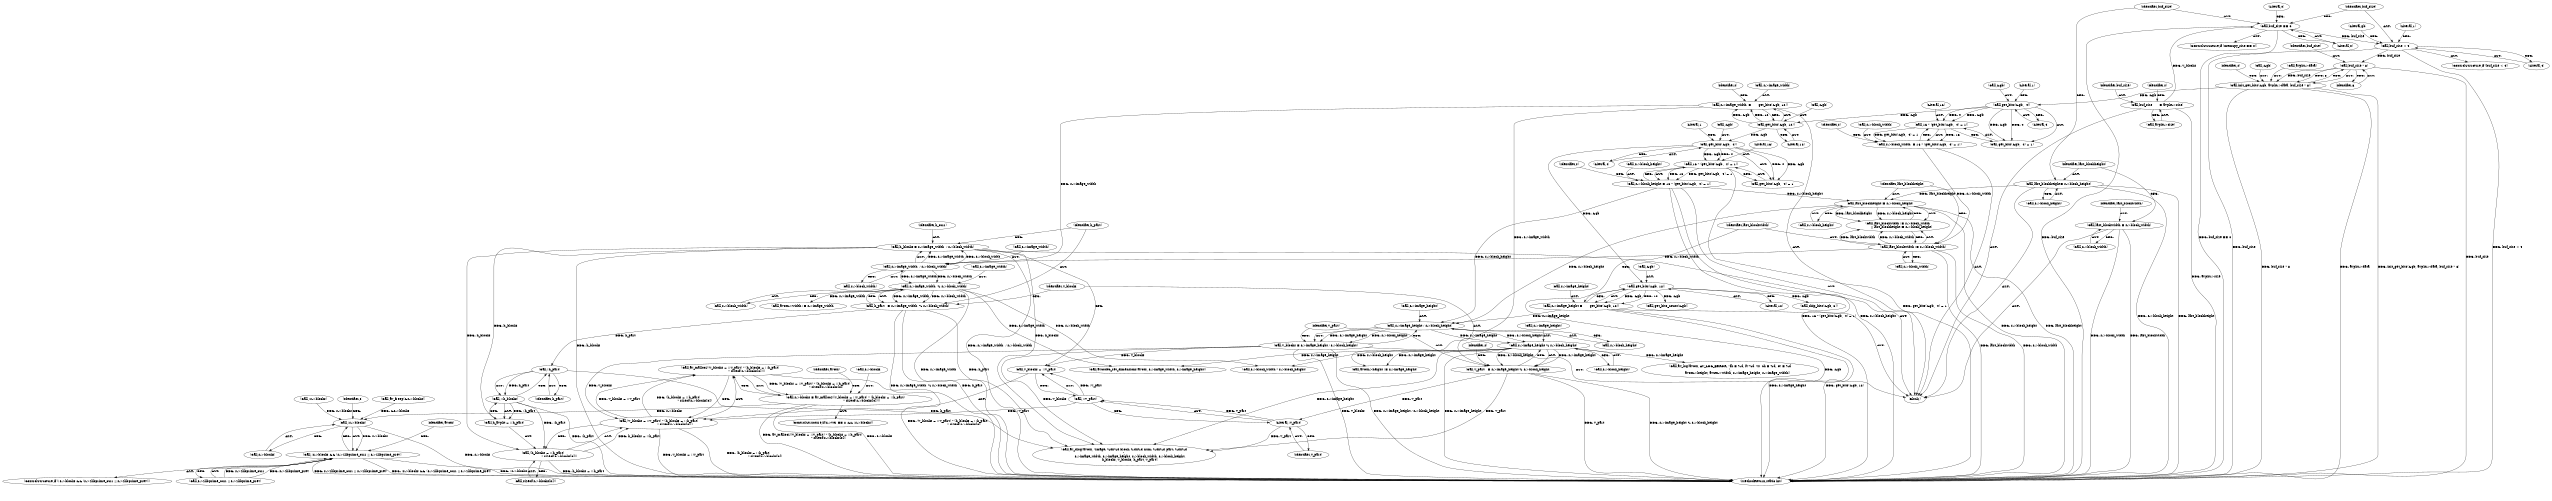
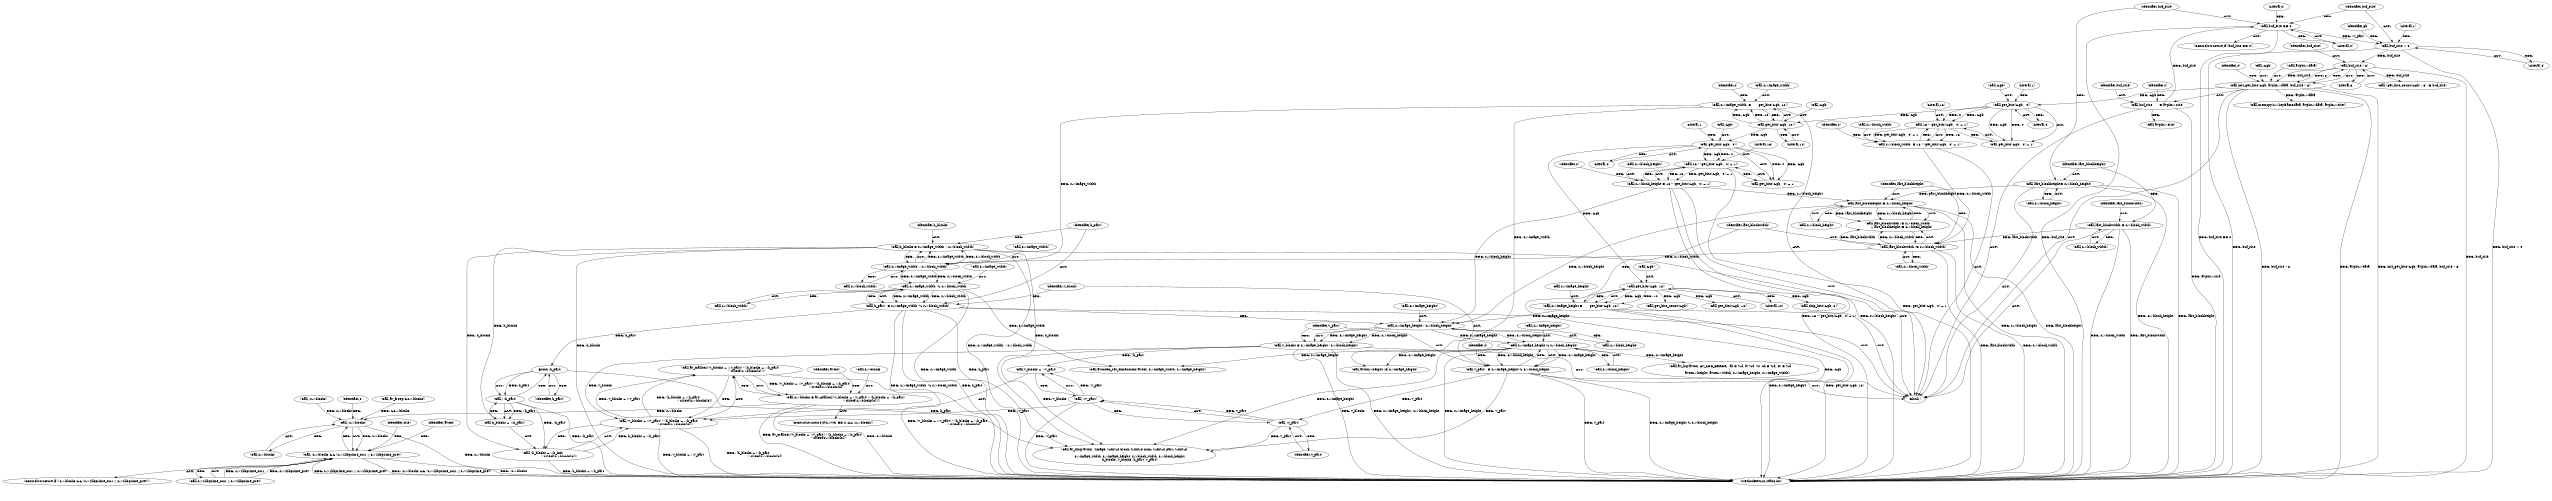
  digraph {
    n1 [label="(Call,av_mallocz((v_blocks + !!v_part) * (h_blocks + !!h_part)\n                                * sizeof(s->blocks[0])))"]
    n2 [label="(Call,(v_blocks + !!v_part) * (h_blocks + !!h_part)\n                                * sizeof(s->blocks[0]))"]
    n3 [label="(Call,s->blocks = av_mallocz((v_blocks + !!v_part) * (h_blocks + !!h_part)\n                                * sizeof(s->blocks[0])))"]
    n4 [label="(MethodReturn,static int)"]
-   n5 [label="(Call,(h_blocks + !!h_part)\n                                * sizeof(s->blocks[0]))"]
+   n5 [label="(Call,(h_blocks + !!h_init)\n                                * sizeof(s->blocks[0]))"]
    n6 [label="(Call,!s->blocks)"]
    n7 [label="(ControlStructure,if(s->ver == 2 && !s->blocks))"]
-   n8 [label="(Call,sizeof(s->blocks[0]))"]
    n9 [label="(Call,v_blocks = s->image_height / s->block_height)"]
    n10 [label="(Call,s->image_height / s->block_height)"]
    n11 [label="(Block,)"]
    n12 [label="(Call,v_blocks + !!v_part)"]
    n13 [label="(Call,av_dlog(avctx, \"image: %dx%d block: %dx%d num: %dx%d part: %dx%d\n\",\n            s->image_width, s->image_height, s->block_width, s->block_height,\n            h_blocks, v_blocks, h_part, v_part))"]
    n14 [label="(Call,s->image_height % s->block_height)"]
    n15 [label="(Call,s->block_height)"]
    n16 [label="(Call,!!v_part)"]
    n17 [label="(Call,v_part   = s->image_height % s->block_height)"]
-   n18 [label="(Call,s->block_width * s->block_height)"]
    n19 [label="(Call,avcodec_set_dimensions(avctx, s->image_width, s->image_height))"]
    n20 [label="(Call,av_log(avctx, AV_LOG_ERROR, \"fh = %d, fv %d  vs  ch = %d, cv = %d\n\",\n               avctx->height, avctx->width, s->image_height, s->image_width))"]
    n21 [label="(Call,avctx->height != s->image_height)"]
    n22 [label="(Call,s->block_height)"]
    n23 [label="(Call,s->image_height =       get_bits(&gb, 12))"]
    n24 [label="(Call,get_bits(&gb, 12))"]
+   n25 [label="(Call,get_bits(&gb, 16))"]
    n26 [label="(Call,skip_bits(&gb, 6))"]
    n27 [label="(Literal,12)"]
    n28 [label="(Call,get_bits_count(&gb))"]
    n29 [label="(Call,get_bits(&gb,  4))"]
    n30 [label="(Call,16 * (get_bits(&gb,  4) + 1))"]
    n31 [label="(Literal,4)"]
    n32 [label="(Call,get_bits(&gb,  4) + 1)"]
    n33 [label="(Call,s->block_height = 16 * (get_bits(&gb,  4) + 1))"]
    n34 [label="(Call,get_bits(&gb, 12))"]
    n35 [label="(Call,s->image_width  =       get_bits(&gb, 12))"]
    n36 [label="(Literal,12)"]
    n37 [label="(Call,s->image_width  / s->block_width)"]
    n38 [label="(Call,get_bits(&gb,  4))"]
    n39 [label="(Call,16 * (get_bits(&gb,  4) + 1))"]
    n40 [label="(Literal,4)"]
    n41 [label="(Call,get_bits(&gb,  4) + 1)"]
    n42 [label="(Call,s->block_width  = 16 * (get_bits(&gb,  4) + 1))"]
    n43 [label="(Call,init_get_bits(&gb, avpkt->data, buf_size * 8))"]
    n44 [label="(Call,buf_size * 8)"]
-   n46 [label="(Identifier,8)"]
+   n45 [label="(Call,memcpy(s->keyframedata, avpkt->data, avpkt->size))"]
+   n46 [label="(Literal,8)"]
+   n47 [label="(Call,(get_bits_count(&gb) / 8) != buf_size)"]
    n48 [label="(Call,buf_size < 4)"]
    n49 [label="(Literal,4)"]
-   n50 [label="(ControlStructure,if (buf_size < 4))"]
    n51 [label="(Call,buf_size == 0)"]
-   n52 [label="(ControlStructure,if (memcpy_size == 0))"]
+   n52 [label="(ControlStructure,if (buf_size == 0))"]
    n53 [label="(Literal,0)"]
    n54 [label="(Call,buf_size       = avpkt->size)"]
    n55 [label="(Call,avpkt->size)"]
    n56 [label="(Call,last_blockheight!= s->block_height)"]
    n57 [label="(Call,last_blockwidth != s->block_width\n        || last_blockheight!= s->block_height)"]
    n58 [label="(Call,s->block_height)"]
    n59 [label="(Call,last_blockwidth != s->block_width)"]
    n60 [label="(Call,last_blockheight= s->block_height)"]
    n61 [label="(Call,s->block_height)"]
-   n62 [label="(Literal,!v_part)"]
+   n62 [label="(Call,!v_part)"]
    n63 [label="(Identifier,v_part)"]
    n64 [label="(Call,h_blocks = s->image_width  / s->block_width)"]
-   n65 [label="(Call,h_avpkt + !!h_part)"]
+   n65 [label="(Call,h_blocks + !!h_part)"]
    n66 [label="(Call,s->image_width  % s->block_width)"]
    n67 [label="(Call,s->block_width)"]
-   n68 [label="(Call,!!h_blocks)"]
+   n68 [label="(Call,!!h_part)"]
    n69 [label="(Call,h_part   = s->image_width  % s->block_width)"]
-   n70 [label="(Call,avctx->width != s->image_width)"]
    n71 [label="(Call,s->block_width)"]
    n72 [label="(Call,s->block_width)"]
    n73 [label="(Call,last_blockwidth = s->block_width)"]
    n74 [label="(Call,s->block_width)"]
-   n75 [label="(Call,!h_part)"]
+   n75 [label="(Block,!h_part)"]
    n76 [label="(Identifier,h_part)"]
    n77 [label="(Call,!s->blocks && (s->zlibprime_curr || s->zlibprime_prev))"]
    n78 [label="(Call,s->blocks)"]
    n79 [label="(Call,s->zlibprime_curr || s->zlibprime_prev)"]
    n80 [label="(ControlStructure,if (!s->blocks && (s->zlibprime_curr || s->zlibprime_prev)))"]
    n81 [label="(Identifier,s)"]
    n82 [label="(Identifier,s)"]
    n83 [label="(Literal,16)"]
    n84 [label="(Call,s->image_height)"]
    n85 [label="(Call,s->block_width)"]
    n86 [label="(Identifier,buf_size)"]
    n87 [label="(Literal,0)"]
    n88 [label="(Identifier,last_blockwidth)"]
    n89 [label="(Call,s->image_width)"]
    n90 [label="(Identifier,avctx)"]
    n91 [label="(Literal,1)"]
    n92 [label="(Identifier,s)"]
    n93 [label="(Call,s->image_width)"]
    n94 [label="(Call,s->image_width)"]
    n95 [label="(Call,&gb)"]
    n96 [label="(Identifier,buf_size)"]
    n97 [label="(Call,av_freep(&s->blocks))"]
    n98 [label="(Literal,16)"]
    n99 [label="(Literal,1)"]
    n100 [label="(Identifier,s)"]
    n101 [label="(Call,avpkt->data)"]
    n102 [label="(Identifier,last_blockwidth)"]
    n103 [label="(Call,s->blocks)"]
-   n105 [label="(Identifier,h_curr)"]
+   n104 [label="(Identifier,size)"]
+   n105 [label="(Identifier,h_blocks)"]
    n106 [label="(Identifier,s)"]
    n107 [label="(Call,!s->blocks)"]
    n108 [label="(Literal,1)"]
    n109 [label="(Call,s->image_height)"]
    n110 [label="(Call,&gb)"]
    n111 [label="(Call,&gb)"]
    n112 [label="(Call,&gb)"]
    n113 [label="(Identifier,s)"]
    n114 [label="(Identifier,buf_size)"]
    n115 [label="(Identifier,v_part)"]
    n116 [label="(Identifier,last_blockheight)"]
    n117 [label="(Call,&gb)"]
    n118 [label="(Call,s->block_height)"]
    n119 [label="(Call,s->image_height)"]
    n120 [label="(Identifier,buf_size)"]
-   n121 [label="(Literal,gb)"]
-   n122 [label="(Identifier,v_blocks)"]
+   n121 [label="(Identifier,gb)"]
+   n122 [label="(Identifier,v_block)"]
    n123 [label="(Identifier,last_blockheight)"]
    n124 [label="(Identifier,avctx)"]
    n125 [label="(Identifier,h_part)"]
    n126 [label="(Identifier,s)"]
    n1 -> n2 [label="CFG: "]
    n1 -> n3 [label="AST: "]
    n1 -> n3 [label="DDG: (v_blocks + !!v_part) * (h_blocks + !!h_part)\n                                * sizeof(s->blocks[0])"]
    n1 -> n4 [label="DDG: (v_blocks + !!v_part) * (h_blocks + !!h_part)\n                                * sizeof(s->blocks[0])"]
    n2 -> n1 [label="AST: "]
    n2 -> n1 [label="DDG: v_blocks + !!v_part"]
    n2 -> n1 [label="DDG: (h_blocks + !!h_part)\n                                * sizeof(s->blocks[0])"]
    n2 -> n4 [label="DDG: (h_blocks + !!h_part)\n                                * sizeof(s->blocks[0])"]
    n2 -> n4 [label="DDG: v_blocks + !!v_part"]
    n2 -> n5 [label="CFG: "]
    n3 -> n1 [label="CFG: "]
    n3 -> n4 [label="DDG: av_mallocz((v_blocks + !!v_part) * (h_blocks + !!h_part)\n                                * sizeof(s->blocks[0]))"]
    n3 -> n4 [label="DDG: s->blocks"]
    n3 -> n6 [label="DDG: s->blocks"]
    n3 -> n7 [label="AST: "]
    n5 -> n2 [label="AST: "]
    n5 -> n2 [label="DDG: h_blocks + !!h_part"]
    n5 -> n4 [label="DDG: h_blocks + !!h_part"]
-   n5 -> n8 [label="CFG: "]
    n6 -> n4 [label="DDG: s->blocks"]
    n6 -> n77 [label="AST: "]
    n6 -> n77 [label="DDG: s->blocks"]
    n6 -> n78 [label="CFG: "]
-   n8 -> n5 [label="AST: "]
    n9 -> n2 [label="DDG: v_blocks"]
    n9 -> n4 [label="DDG: v_blocks"]
    n9 -> n4 [label="DDG: s->image_height / s->block_height"]
-   n9 -> n10 [label="CFG: "]
+   n69 -> n10 [label="CFG: "]
    n9 -> n11 [label="AST: "]
-   n9 -> n12 [label="DDG: v_blocks"]
+   n9 -> n12 [label="DDG: !h_part"]
    n9 -> n13 [label="DDG: v_blocks"]
    n10 -> n9 [label="AST: "]
    n10 -> n9 [label="DDG: s->image_height"]
    n10 -> n9 [label="DDG: s->block_height"]
    n10 -> n14 [label="DDG: s->image_height"]
    n10 -> n14 [label="DDG: s->block_height"]
    n10 -> n15 [label="CFG: "]
    n12 -> n2 [label="AST: "]
-   n12 -> n16 [label="DDG: "]
+   n12 -> n16 [label="CFG: "]
    n14 -> n4 [label="DDG: s->image_height"]
    n14 -> n13 [label="DDG: s->image_height"]
    n14 -> n17 [label="AST: "]
    n14 -> n17 [label="DDG: s->image_height"]
    n14 -> n17 [label="DDG: s->block_height"]
-   n14 -> n18 [label="DDG: s->block_height"]
    n14 -> n19 [label="DDG: s->image_height"]
    n14 -> n20 [label="DDG: s->image_height"]
    n14 -> n21 [label="DDG: s->image_height"]
    n14 -> n22 [label="CFG: "]
    n15 -> n10 [label="AST: "]
    n16 -> n2 [label="DDG: !v_part"]
+   n16 -> n4 [label="DDG: !v_part"]
    n16 -> n12 [label="AST: "]
    n16 -> n12 [label="DDG: !v_part"]
    n16 -> n62 [label="CFG: "]
    n17 -> n4 [label="DDG: v_part"]
    n17 -> n4 [label="DDG: s->image_height % s->block_height"]
+   n17 -> n11 [label="AST: "]
    n17 -> n13 [label="DDG: v_part"]
    n17 -> n14 [label="CFG: "]
    n17 -> n62 [label="DDG: v_part"]
    n22 -> n14 [label="AST: "]
    n23 -> n4 [label="DDG: s->image_height"]
    n23 -> n4 [label="DDG: get_bits(&gb, 12)"]
    n23 -> n10 [label="DDG: s->image_height"]
    n23 -> n11 [label="AST: "]
    n23 -> n24 [label="CFG: "]
    n24 -> n4 [label="DDG: &gb"]
    n24 -> n23 [label="AST: "]
    n24 -> n23 [label="DDG: &gb"]
    n24 -> n23 [label="DDG: 12"]
+   n24 -> n25 [label="DDG: &gb"]
    n24 -> n26 [label="DDG: &gb"]
    n24 -> n27 [label="CFG: "]
    n24 -> n28 [label="DDG: &gb"]
    n27 -> n24 [label="AST: "]
    n29 -> n24 [label="DDG: &gb"]
    n29 -> n30 [label="DDG: &gb"]
    n29 -> n30 [label="DDG: 4"]
    n29 -> n31 [label="CFG: "]
    n29 -> n32 [label="AST: "]
    n29 -> n32 [label="DDG: &gb"]
    n29 -> n32 [label="DDG: 4"]
    n30 -> n4 [label="DDG: get_bits(&gb,  4) + 1"]
    n30 -> n32 [label="CFG: "]
    n30 -> n33 [label="AST: "]
    n30 -> n33 [label="DDG: 16"]
    n30 -> n33 [label="DDG: get_bits(&gb,  4) + 1"]
    n31 -> n29 [label="AST: "]
    n32 -> n30 [label="AST: "]
    n33 -> n4 [label="DDG: 16 * (get_bits(&gb,  4) + 1)"]
    n33 -> n4 [label="DDG: s->block_height"]
    n33 -> n10 [label="DDG: s->block_height"]
    n33 -> n11 [label="AST: "]
    n33 -> n30 [label="CFG: "]
    n33 -> n56 [label="DDG: s->block_height"]
    n34 -> n29 [label="DDG: &gb"]
    n34 -> n35 [label="AST: "]
    n34 -> n35 [label="DDG: &gb"]
    n34 -> n35 [label="DDG: 12"]
    n34 -> n36 [label="CFG: "]
    n35 -> n11 [label="AST: "]
    n35 -> n17 [label="DDG: s->image_width"]
    n35 -> n34 [label="CFG: "]
    n35 -> n37 [label="DDG: s->image_width"]
    n36 -> n34 [label="AST: "]
    n37 -> n64 [label="AST: "]
    n37 -> n64 [label="DDG: s->image_width"]
    n37 -> n64 [label="DDG: s->block_width"]
    n37 -> n66 [label="DDG: s->image_width"]
    n37 -> n66 [label="DDG: s->block_width"]
    n37 -> n67 [label="CFG: "]
    n38 -> n34 [label="DDG: &gb"]
    n38 -> n39 [label="DDG: &gb"]
    n38 -> n39 [label="DDG: 4"]
    n38 -> n40 [label="CFG: "]
    n38 -> n41 [label="AST: "]
    n38 -> n41 [label="DDG: &gb"]
    n38 -> n41 [label="DDG: 4"]
    n39 -> n41 [label="CFG: "]
    n39 -> n42 [label="AST: "]
    n39 -> n42 [label="DDG: 16"]
    n39 -> n42 [label="DDG: get_bits(&gb,  4) + 1"]
    n40 -> n38 [label="AST: "]
    n41 -> n39 [label="AST: "]
    n42 -> n11 [label="AST: "]
    n42 -> n39 [label="CFG: "]
    n42 -> n59 [label="DDG: s->block_width"]
    n43 -> n4 [label="DDG: buf_size * 8"]
    n43 -> n4 [label="DDG: avpkt->data"]
    n43 -> n4 [label="DDG: init_get_bits(&gb, avpkt->data, buf_size * 8)"]
+   n43 -> n11 [label="AST: "]
    n43 -> n38 [label="DDG: &gb"]
    n43 -> n44 [label="CFG: "]
+   n43 -> n45 [label="DDG: avpkt->data"]
    n44 -> n4 [label="DDG: buf_size"]
    n44 -> n43 [label="AST: "]
    n44 -> n43 [label="DDG: buf_size"]
    n44 -> n43 [label="DDG: 8"]
    n44 -> n46 [label="CFG: "]
+   n44 -> n47 [label="DDG: buf_size"]
    n46 -> n44 [label="AST: "]
    n48 -> n4 [label="DDG: buf_size < 4"]
    n48 -> n4 [label="DDG: buf_size"]
    n48 -> n44 [label="DDG: buf_size"]
    n48 -> n49 [label="CFG: "]
-   n48 -> n50 [label="AST: "]
    n49 -> n48 [label="AST: "]
    n51 -> n4 [label="DDG: buf_size"]
    n51 -> n4 [label="DDG: buf_size == 0"]
-   n51 -> n48 [label="DDG: buf_size"]
+   n51 -> n48 [label="DDG: !v_part"]
    n51 -> n52 [label="AST: "]
    n51 -> n53 [label="CFG: "]
    n53 -> n51 [label="AST: "]
    n54 -> n4 [label="DDG: avpkt->size"]
    n54 -> n11 [label="AST: "]
-   n54 -> n51 [label="DDG: v_blocks"]
+   n54 -> n51 [label="DDG: buf_size"]
    n54 -> n55 [label="CFG: "]
-   n55 -> n54 [label="AST: "]
+   n43 -> n54 [label="AST: "]
    n56 -> n4 [label="DDG: last_blockheight"]
    n56 -> n4 [label="DDG: s->block_height"]
    n56 -> n10 [label="DDG: s->block_height"]
    n56 -> n57 [label="AST: "]
    n56 -> n57 [label="DDG: last_blockheight"]
    n56 -> n57 [label="DDG: s->block_height"]
    n56 -> n58 [label="CFG: "]
    n57 -> n56 [label="CFG: "]
    n57 -> n59 [label="CFG: "]
    n58 -> n56 [label="AST: "]
    n59 -> n4 [label="DDG: s->block_width"]
    n59 -> n4 [label="DDG: last_blockwidth"]
    n59 -> n37 [label="DDG: s->block_width"]
    n59 -> n57 [label="AST: "]
    n59 -> n57 [label="DDG: last_blockwidth"]
    n59 -> n57 [label="DDG: s->block_width"]
    n59 -> n72 [label="CFG: "]
    n60 -> n4 [label="DDG: last_blockheight"]
    n60 -> n4 [label="DDG: s->block_height"]
    n60 -> n11 [label="AST: "]
-   n60 -> n56 [label="DDG: last_blockheight"]
+   n60 -> n56 [label="DDG: part_blockheight"]
    n60 -> n61 [label="CFG: "]
    n61 -> n60 [label="AST: "]
    n62 -> n13 [label="DDG: v_part"]
    n62 -> n16 [label="AST: "]
    n62 -> n16 [label="DDG: v_part"]
    n62 -> n63 [label="CFG: "]
    n63 -> n62 [label="AST: "]
    n64 -> n4 [label="DDG: s->image_width  / s->block_width"]
    n64 -> n4 [label="DDG: h_blocks"]
    n64 -> n5 [label="DDG: h_blocks"]
    n64 -> n11 [label="AST: "]
    n64 -> n13 [label="DDG: h_blocks"]
-   n64 -> n12 [label="CFG: "]
+   n64 -> n37 [label="CFG: "]
    n64 -> n65 [label="DDG: h_blocks"]
    n65 -> n5 [label="AST: "]
    n65 -> n68 [label="CFG: "]
    n66 -> n4 [label="DDG: s->image_width"]
-   n66 -> n18 [label="DDG: s->block_width"]
    n66 -> n19 [label="DDG: s->image_width"]
    n66 -> n69 [label="AST: "]
    n66 -> n69 [label="DDG: s->image_width"]
    n66 -> n69 [label="DDG: s->block_width"]
-   n66 -> n70 [label="DDG: s->image_width"]
    n66 -> n71 [label="CFG: "]
    n67 -> n37 [label="AST: "]
    n68 -> n4 [label="DDG: !h_part"]
    n68 -> n5 [label="DDG: !h_part"]
    n68 -> n65 [label="AST: "]
    n68 -> n65 [label="DDG: !h_part"]
    n68 -> n75 [label="CFG: "]
    n69 -> n4 [label="DDG: s->image_width  % s->block_width"]
    n69 -> n4 [label="DDG: h_part"]
+   n69 -> n11 [label="AST: "]
    n69 -> n13 [label="DDG: h_part"]
    n69 -> n66 [label="CFG: "]
    n69 -> n75 [label="DDG: h_part"]
    n71 -> n66 [label="AST: "]
    n72 -> n59 [label="AST: "]
    n73 -> n4 [label="DDG: s->block_width"]
    n73 -> n4 [label="DDG: last_blockwidth"]
    n73 -> n11 [label="AST: "]
+   n73 -> n59 [label="DDG: last_blockwidth"]
    n73 -> n74 [label="CFG: "]
    n74 -> n73 [label="AST: "]
    n75 -> n13 [label="DDG: h_part"]
    n75 -> n68 [label="AST: "]
    n75 -> n68 [label="DDG: h_part"]
    n75 -> n76 [label="CFG: "]
    n76 -> n75 [label="AST: "]
    n77 -> n4 [label="DDG: s->zlibprime_curr || s->zlibprime_prev"]
    n77 -> n4 [label="DDG: !s->blocks && (s->zlibprime_curr || s->zlibprime_prev)"]
    n77 -> n4 [label="DDG: !s->blocks"]
    n77 -> n6 [label="CFG: "]
    n77 -> n79 [label="CFG: "]
    n77 -> n80 [label="AST: "]
    n78 -> n6 [label="AST: "]
    n79 -> n77 [label="AST: "]
    n79 -> n77 [label="DDG: s->zlibprime_curr"]
    n79 -> n77 [label="DDG: s->zlibprime_prev"]
    n81 -> n42 [label="CFG: "]
    n82 -> n35 [label="CFG: "]
    n83 -> n39 [label="AST: "]
    n84 -> n14 [label="AST: "]
    n85 -> n42 [label="AST: "]
    n86 -> n48 [label="AST: "]
    n86 -> n51 [label="CFG: "]
    n87 -> n51 [label="CFG: "]
    n88 -> n23 [label="CFG: "]
    n88 -> n59 [label="AST: "]
    n89 -> n35 [label="AST: "]
    n90 -> n77 [label="CFG: "]
    n91 -> n29 [label="CFG: "]
    n92 -> n17 [label="CFG: "]
    n93 -> n37 [label="AST: "]
    n94 -> n66 [label="AST: "]
    n95 -> n24 [label="AST: "]
    n96 -> n44 [label="AST: "]
    n97 -> n6 [label="DDG: &s->blocks"]
    n98 -> n30 [label="AST: "]
    n99 -> n48 [label="CFG: "]
    n100 -> n33 [label="CFG: "]
    n101 -> n43 [label="AST: "]
    n102 -> n73 [label="AST: "]
    n103 -> n3 [label="AST: "]
+   n104 -> n77 [label="CFG: "]
    n105 -> n64 [label="AST: "]
    n106 -> n54 [label="CFG: "]
    n107 -> n6 [label="DDG: s->blocks"]
    n108 -> n38 [label="CFG: "]
    n109 -> n23 [label="AST: "]
    n110 -> n34 [label="AST: "]
    n111 -> n38 [label="AST: "]
    n112 -> n29 [label="AST: "]
    n113 -> n43 [label="CFG: "]
    n114 -> n51 [label="AST: "]
    n114 -> n60 [label="CFG: "]
    n115 -> n9 [label="CFG: "]
    n115 -> n17 [label="AST: "]
    n116 -> n56 [label="AST: "]
    n116 -> n59 [label="CFG: "]
    n117 -> n43 [label="AST: "]
    n118 -> n33 [label="AST: "]
    n119 -> n10 [label="AST: "]
    n120 -> n54 [label="AST: "]
    n121 -> n48 [label="CFG: "]
    n122 -> n21 [label="AST: "]
    n122 -> n69 [label="CFG: "]
    n123 -> n60 [label="AST: "]
    n123 -> n73 [label="CFG: "]
    n124 -> n3 [label="CFG: "]
    n125 -> n64 [label="CFG: "]
    n125 -> n69 [label="AST: "]
    n126 -> n6 [label="CFG: "]
  }
